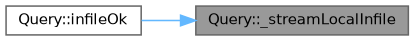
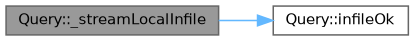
  digraph {
    rankdir=LR
    fontname="DejaVu Sans"
    node [fontname="DejaVu Sans" fontsize=10 shape=box style=filled]
    n1 [color=gray40 fillcolor=grey60 fontcolor=black height=0.2 label="Query::_streamLocalInfile" width=0.4]
    n2 [color=grey40 fillcolor=white height=0.2 label="Query::infileOk" width=0.4]
-   n2 -> n1 [color=steelblue1 fontname="DejaVu Sans" fontsize=10 labelfontname=Helvetica labelfontsize=10 style=solid]
+   n1 -> n2 [color=steelblue1 fontname="DejaVu Sans" fontsize=10 labelfontname=Helvetica labelfontsize=10 style=solid]
  }
